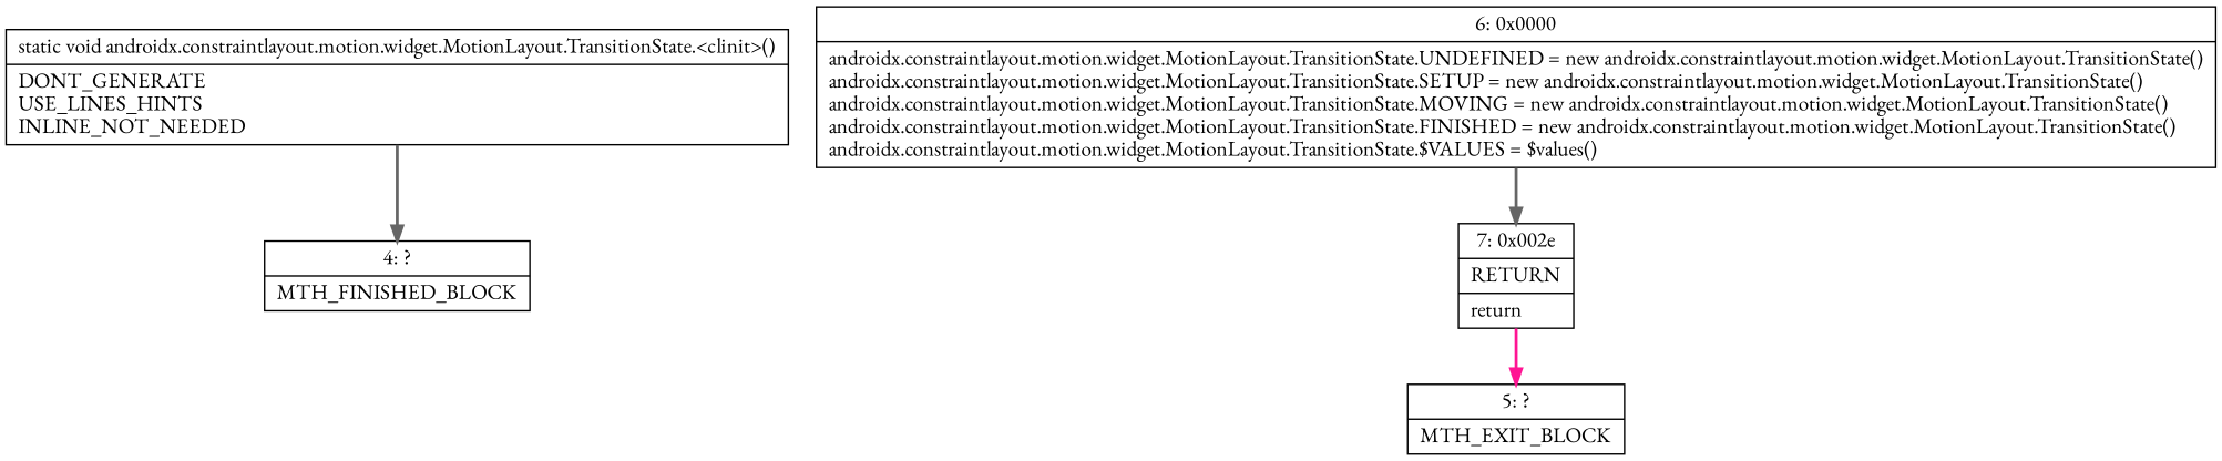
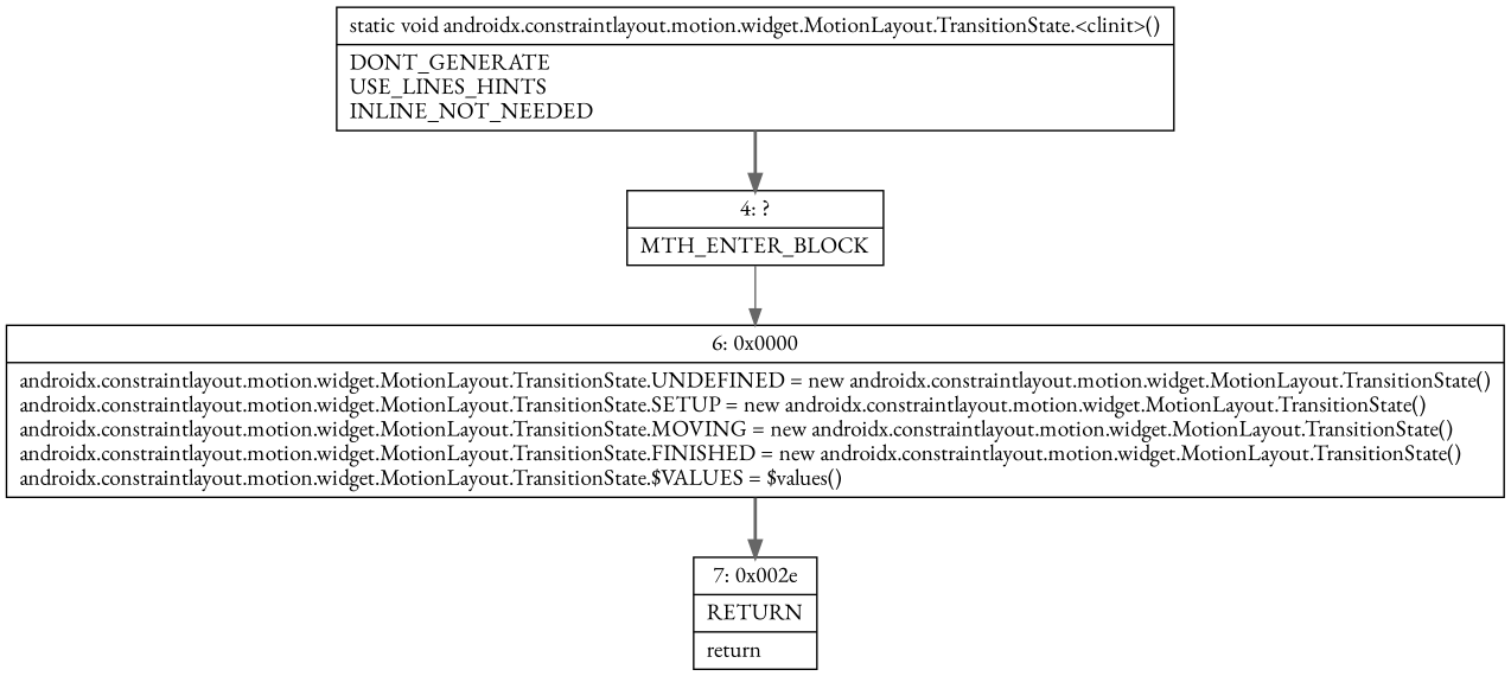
  digraph {
    fontname="EB Garamond"
    node [fontname="EB Garamond" shape=record]
    edge [color=gray40 fontname="EB Garamond" style=bold]
-   n1 [label="{4\:\ ?|MTH_FINISHED_BLOCK\l}"]
+   n1 [label="{4\:\ ?|MTH_ENTER_BLOCK\l}"]
    n2 [label="{6\:\ 0x0000|androidx.constraintlayout.motion.widget.MotionLayout.TransitionState.UNDEFINED = new androidx.constraintlayout.motion.widget.MotionLayout.TransitionState()\landroidx.constraintlayout.motion.widget.MotionLayout.TransitionState.SETUP = new androidx.constraintlayout.motion.widget.MotionLayout.TransitionState()\landroidx.constraintlayout.motion.widget.MotionLayout.TransitionState.MOVING = new androidx.constraintlayout.motion.widget.MotionLayout.TransitionState()\landroidx.constraintlayout.motion.widget.MotionLayout.TransitionState.FINISHED = new androidx.constraintlayout.motion.widget.MotionLayout.TransitionState()\landroidx.constraintlayout.motion.widget.MotionLayout.TransitionState.$VALUES = $values()\l}"]
    n3 [label="{7\:\ 0x002e|RETURN\l|return\l}"]
-   n4 [label="{5\:\ ?|MTH_EXIT_BLOCK\l}"]
    n5 [label="{static void androidx.constraintlayout.motion.widget.MotionLayout.TransitionState.\<clinit\>()  | DONT_GENERATE\lUSE_LINES_HINTS\lINLINE_NOT_NEEDED\l}"]
+   n1 -> n2 [style=solid]
    n2 -> n3
-   n3 -> n4 [color=deeppink]
    n5 -> n1
  }
